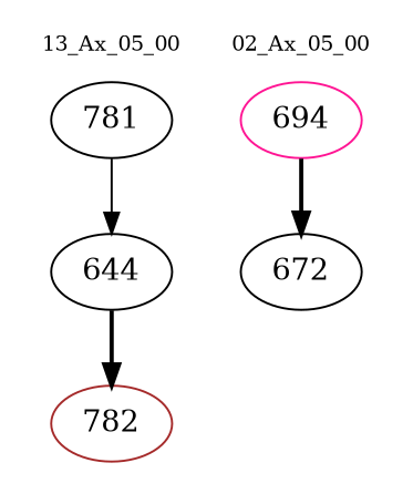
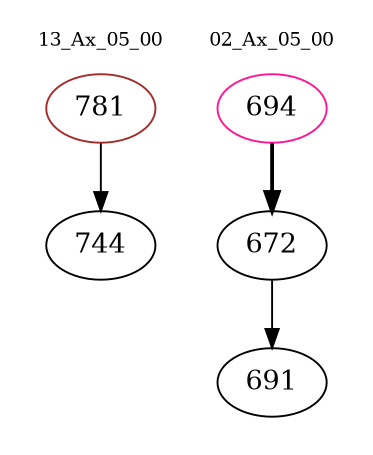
  digraph {
    node [color=black]
    edge [color=black style=solid]
-   n1 [label=781]
-   n2 [label=644]
-   n3 [color=brown label=782]
+   n1 [color=brown label=781]
+   n2 [label=744]
    n4 [color=deeppink label=694]
    n5 [label=672]
+   n6 [label=691]
    subgraph cluster_1 {
      color=white
      fontsize=10
      label="13_Ax_05_00"
      n1
      n2
-     n3
    }
    subgraph cluster_2 {
      color=white
      fontsize=10
      label="02_Ax_05_00"
      n4
      n5
+     n6
    }
    n1 -> n2
-   n2 -> n3 [style=bold]
    n4 -> n5 [style=bold]
+   n5 -> n6
  }
